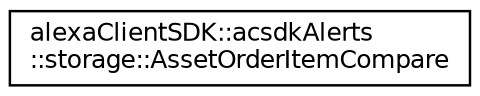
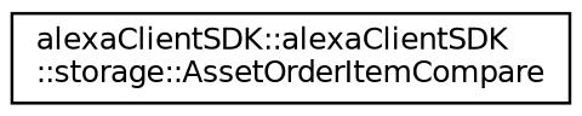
  digraph {
    rankdir=LR
-   n1 [color=black fillcolor=white fontname=Helvetica fontsize=10 height=0.2 label="alexaClientSDK::acsdkAlerts\l::storage::AssetOrderItemCompare" shape=record style=filled width=0.4]
+   n1 [color=black fillcolor=white fontname=Helvetica fontsize=10 height=0.2 label="alexaClientSDK::alexaClientSDK\l::storage::AssetOrderItemCompare" shape=record style=filled width=0.4]
  }
